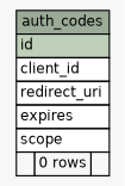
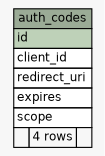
  digraph {
    bgcolor="#f7f7f7"
    fontname=Helvetica
    fontsize=11
    nodesep=0.18
    rankdir=TB
    ranksep=0.46
-   n1 [fontname=Helvetica fontsize=11 label=<     <TABLE BORDER="0" CELLBORDER="1" CELLSPACING="0" BGCOLOR="#ffffff">       <TR><TD COLSPAN="3" BGCOLOR="#9bab96" ALIGN="CENTER">auth_codes</TD></TR>       <TR><TD PORT="id" COLSPAN="3" BGCOLOR="#bed1b8" ALIGN="LEFT">id</TD></TR>       <TR><TD PORT="client_id" COLSPAN="3" ALIGN="LEFT">client_id</TD></TR>       <TR><TD PORT="redirect_uri" COLSPAN="3" ALIGN="LEFT">redirect_uri</TD></TR>       <TR><TD PORT="expires" COLSPAN="3" ALIGN="LEFT">expires</TD></TR>       <TR><TD PORT="scope" COLSPAN="3" ALIGN="LEFT">scope</TD></TR>       <TR><TD ALIGN="LEFT" BGCOLOR="#f7f7f7">  </TD><TD ALIGN="RIGHT" BGCOLOR="#f7f7f7">0 rows</TD><TD ALIGN="RIGHT" BGCOLOR="#f7f7f7">  </TD></TR>     </TABLE>> shape=plaintext]
+   n1 [fontname=Helvetica fontsize=11 label=<     <TABLE BORDER="0" CELLBORDER="1" CELLSPACING="0" BGCOLOR="#ffffff">       <TR><TD COLSPAN="3" BGCOLOR="#9bab96" ALIGN="CENTER">auth_codes</TD></TR>       <TR><TD PORT="id" COLSPAN="3" BGCOLOR="#bed1b8" ALIGN="LEFT">id</TD></TR>       <TR><TD PORT="client_id" COLSPAN="3" ALIGN="LEFT">client_id</TD></TR>       <TR><TD PORT="redirect_uri" COLSPAN="3" ALIGN="LEFT">redirect_uri</TD></TR>       <TR><TD PORT="expires" COLSPAN="3" ALIGN="LEFT">expires</TD></TR>       <TR><TD PORT="scope" COLSPAN="3" ALIGN="LEFT">scope</TD></TR>       <TR><TD ALIGN="LEFT" BGCOLOR="#f7f7f7">  </TD><TD ALIGN="RIGHT" BGCOLOR="#f7f7f7">4 rows</TD><TD ALIGN="RIGHT" BGCOLOR="#f7f7f7">  </TD></TR>     </TABLE>> shape=plaintext]
  }
